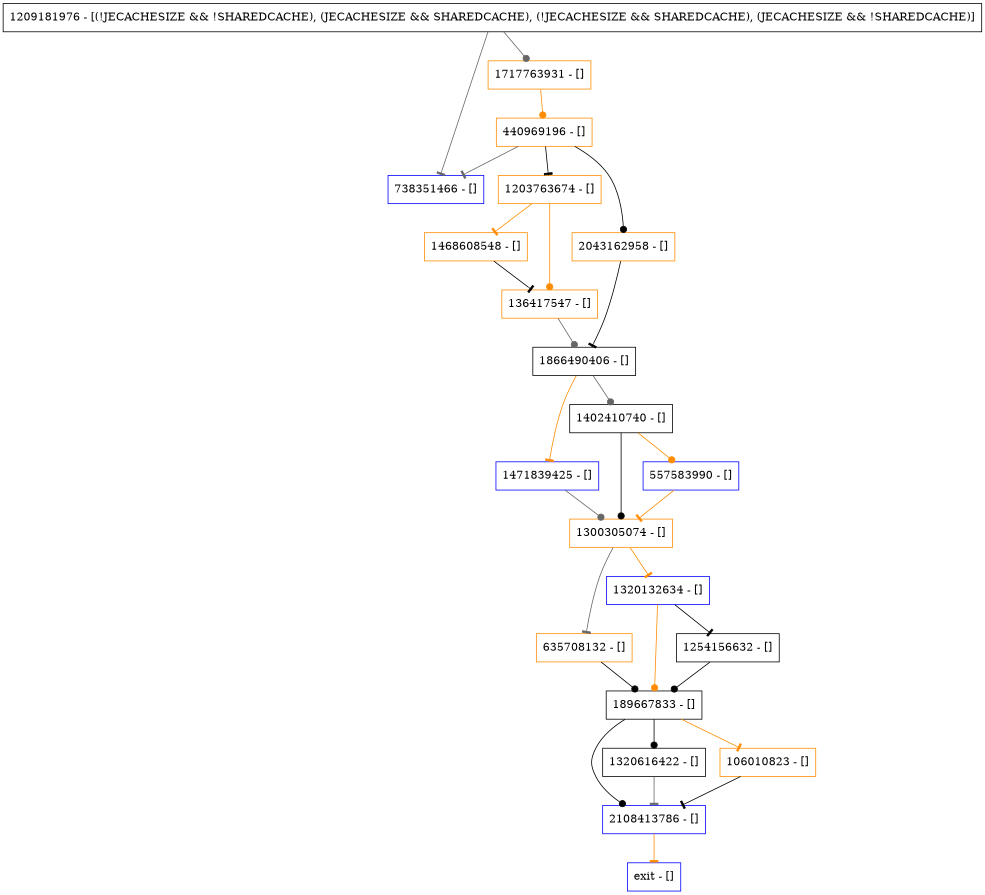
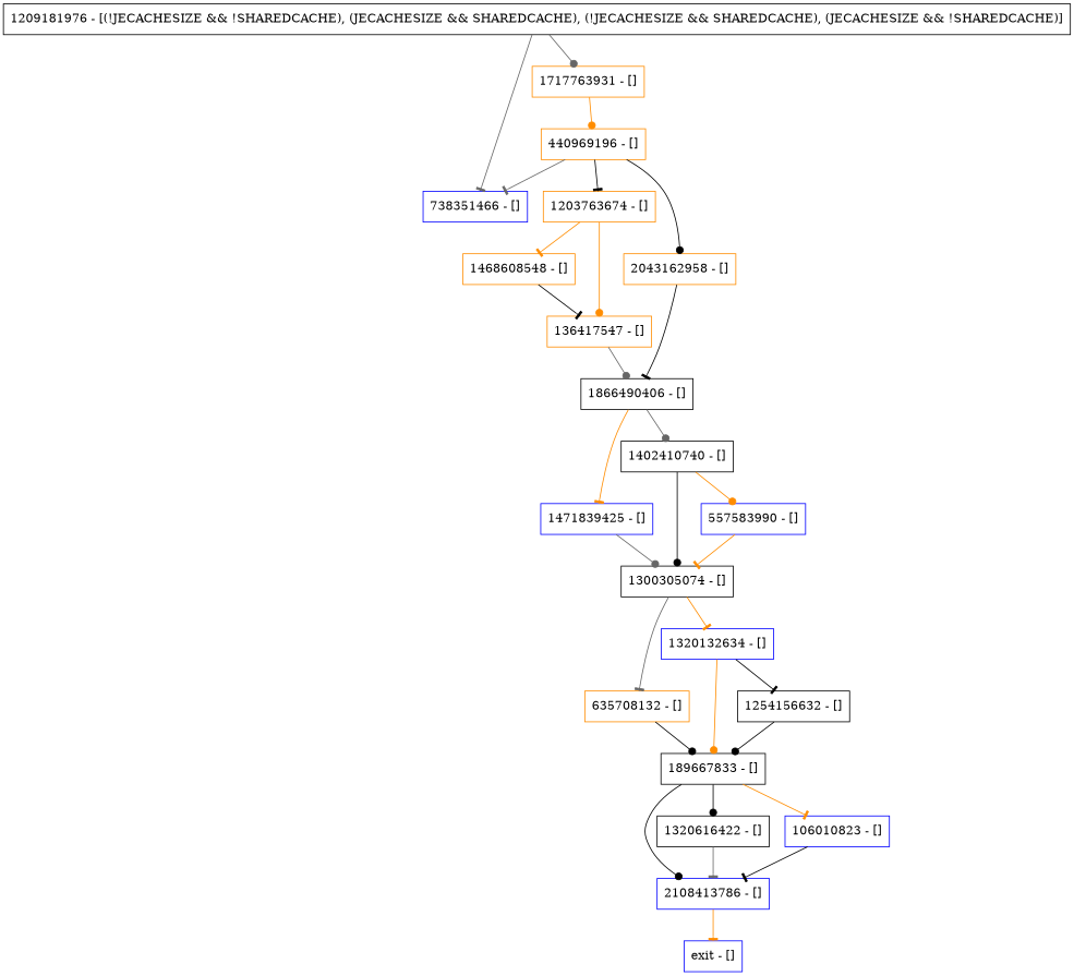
  digraph {
    node [color=darkorange shape=record]
    edge [arrowhead=tee color=black]
    n1 [label="440969196 - []"]
    n2 [label="1203763674 - []"]
    n3 [label="2043162958 - []"]
    n4 [color=blue label="738351466 - []"]
    n5 [label="1468608548 - []"]
    n6 [label="136417547 - []"]
    n7 [color=black label="1866490406 - []"]
    n8 [color=black label="189667833 - []"]
    n9 [color=blue label="2108413786 - []"]
    n10 [color=black label="1320616422 - []"]
-   n11 [label="106010823 - []"]
+   n11 [color=blue label="106010823 - []"]
    n12 [color=blue label="exit - []"]
    n13 [label="635708132 - []"]
    n14 [color=black label="1209181976 - [(!JECACHESIZE && !SHAREDCACHE), (JECACHESIZE && SHAREDCACHE), (!JECACHESIZE && SHAREDCACHE), (JECACHESIZE && !SHAREDCACHE)]"]
    n15 [label="1717763931 - []"]
    n16 [color=blue label="1471839425 - []"]
-   n17 [label="1300305074 - []"]
+   n17 [color=black label="1300305074 - []"]
    n18 [color=blue label="1320132634 - []"]
    n19 [color=blue label="557583990 - []"]
    n20 [color=black label="1402410740 - []"]
    n21 [color=black label="1254156632 - []"]
    n1 -> n2
    n1 -> n3 [arrowhead=dot]
    n1 -> n4 [color=gray40]
    n2 -> n5 [color=darkorange]
    n2 -> n6 [arrowhead=dot color=darkorange]
    n3 -> n7
    n5 -> n6
    n6 -> n7 [arrowhead=dot color=gray40]
    n7 -> n16 [color=darkorange]
    n7 -> n20 [arrowhead=dot color=gray40]
    n8 -> n9 [arrowhead=dot]
    n8 -> n10 [arrowhead=dot]
    n8 -> n11 [color=darkorange]
    n9 -> n12 [color=darkorange]
    n10 -> n9 [color=gray40]
    n11 -> n9
    n13 -> n8 [arrowhead=dot]
    n14 -> n4 [color=gray40]
    n14 -> n15 [arrowhead=dot color=gray40]
    n15 -> n1 [arrowhead=dot color=darkorange]
    n16 -> n17 [arrowhead=dot color=gray40]
    n17 -> n13 [color=gray40]
    n17 -> n18 [color=darkorange]
    n18 -> n8 [arrowhead=dot color=darkorange]
    n18 -> n21
    n19 -> n17 [color=darkorange]
    n20 -> n17 [arrowhead=dot]
    n20 -> n19 [arrowhead=dot color=darkorange]
    n21 -> n8 [arrowhead=dot]
  }
